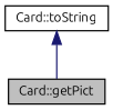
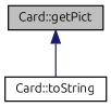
  digraph {
    rankdir=TB
    fontname=Ubuntu
    node [color=black fontname=Ubuntu fontsize=10 shape=record style=filled]
    n1 [fillcolor=grey75 fontcolor=black height=0.2 label="Card::getPict" width=0.4]
    n2 [fillcolor=white height=0.2 label="Card::toString" width=0.4]
-   n2 -> n1 [color=midnightblue dir=back fontname=Ubuntu fontsize=10 labelfontname=Helvetica labelfontsize=10 style=solid]
+   n1 -> n2 [color=midnightblue dir=back fontname=Ubuntu fontsize=10 labelfontname=Helvetica labelfontsize=10 style=solid]
  }
